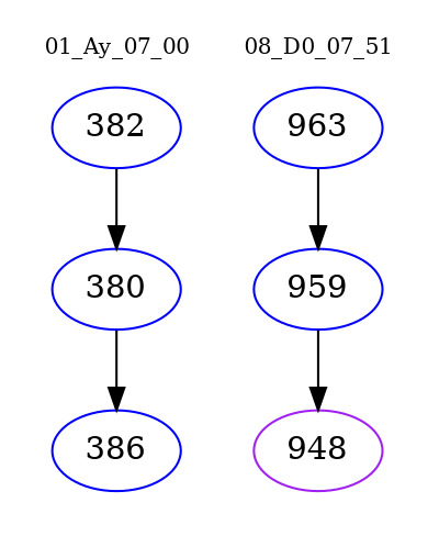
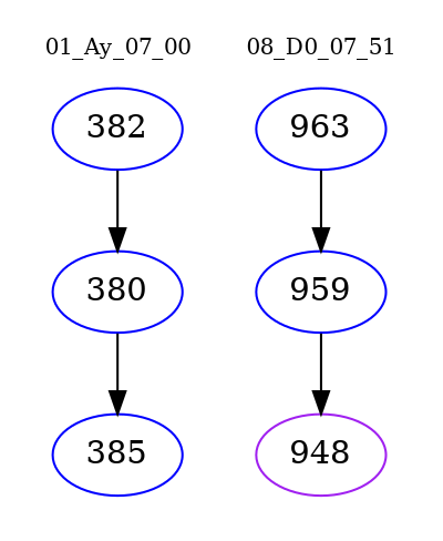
  digraph {
    node [color=blue]
    edge [color=black]
    n1 [label=382]
    n2 [label=380]
-   n3 [label=386]
+   n3 [label=385]
    n4 [label=963]
    n5 [label=959]
    n6 [color=purple label=948]
    subgraph cluster_1 {
      color=white
      fontsize=10
      label="01_Ay_07_00"
      n1
      n2
      n3
    }
    subgraph cluster_2 {
      color=white
      fontsize=10
      label="08_D0_07_51"
      n4
      n5
      n6
    }
    n1 -> n2
    n2 -> n3
    n4 -> n5
    n5 -> n6
  }
